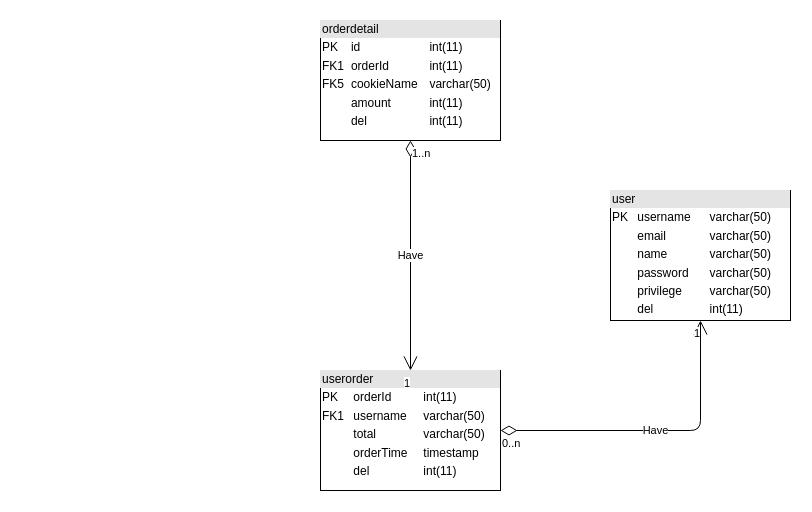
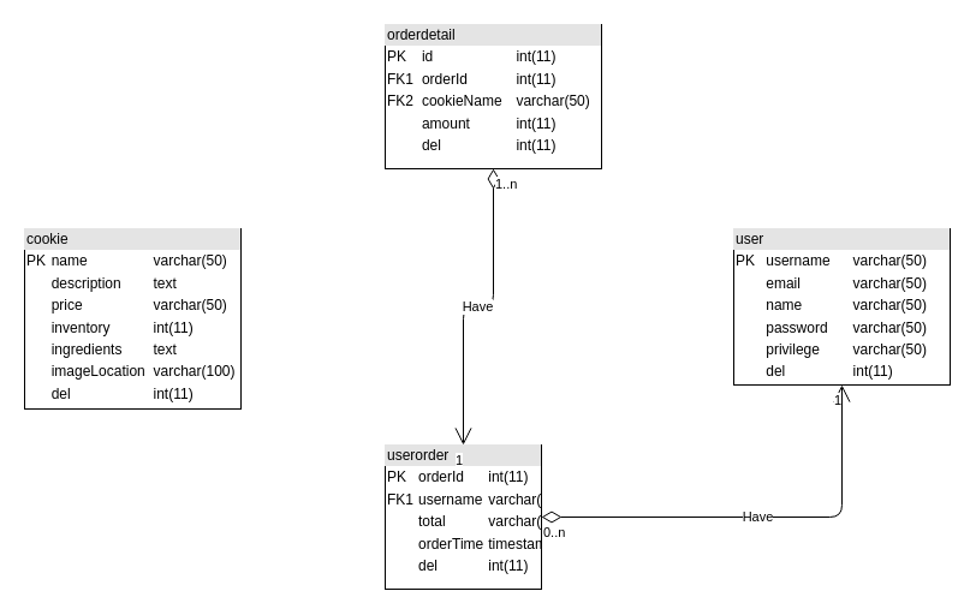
  <mxCell id="0" />
  <mxCell id="1" parent="0" />
- <mxCell id="3" value="&lt;div style=&quot;box-sizing: border-box ; width: 100% ; background: #e4e4e4 ; padding: 2px&quot;&gt;orderdetail&lt;/div&gt;&lt;table style=&quot;width: 100% ; font-size: 1em&quot; cellpadding=&quot;2&quot; cellspacing=&quot;0&quot;&gt;&lt;tbody&gt;&lt;tr&gt;&lt;td&gt;PK&lt;/td&gt;&lt;td&gt;id&lt;/td&gt;&lt;td&gt;int(11)&lt;br&gt;&lt;/td&gt;&lt;/tr&gt;&lt;tr&gt;&lt;td&gt;FK1&lt;/td&gt;&lt;td&gt;orderId&lt;/td&gt;&lt;td&gt;int(11)&lt;br&gt;&lt;/td&gt;&lt;/tr&gt;&lt;tr&gt;&lt;td&gt;FK5&lt;/td&gt;&lt;td&gt;cookieName&lt;/td&gt;&lt;td&gt;varchar(50)&lt;br&gt;&lt;/td&gt;&lt;/tr&gt;&lt;tr&gt;&lt;td&gt;&lt;br&gt;&lt;/td&gt;&lt;td&gt;amount&lt;br&gt;&lt;/td&gt;&lt;td&gt;int(11)&lt;br&gt;&lt;/td&gt;&lt;/tr&gt;&lt;tr&gt;&lt;td&gt;&lt;br&gt;&lt;/td&gt;&lt;td&gt;del&lt;br&gt;&lt;/td&gt;&lt;td&gt;int(11)&lt;br&gt;&lt;/td&gt;&lt;/tr&gt;&lt;/tbody&gt;&lt;/table&gt;" style="verticalAlign=top;align=left;overflow=fill;html=1;" vertex="1" parent="1"><mxGeometry x="320" y="20" width="180" height="120" as="geometry" /></mxCell>
+ <mxCell id="2" value="&lt;div style=&quot;box-sizing: border-box ; width: 100% ; background: #e4e4e4 ; padding: 2px&quot;&gt;cookie&lt;/div&gt;&lt;table style=&quot;width: 100% ; font-size: 1em&quot; cellpadding=&quot;2&quot; cellspacing=&quot;0&quot;&gt;&lt;tbody&gt;&lt;tr&gt;&lt;td&gt;PK&lt;/td&gt;&lt;td&gt;name&lt;/td&gt;&lt;td&gt;varchar(50)&lt;span&gt;&#09;&lt;/span&gt;&lt;/td&gt;&lt;/tr&gt;&lt;tr&gt;&lt;td&gt;&lt;br&gt;&lt;/td&gt;&lt;td&gt;description&lt;/td&gt;&lt;td&gt;text&lt;br&gt;&lt;/td&gt;&lt;/tr&gt;&lt;tr&gt;&lt;td&gt;&lt;/td&gt;&lt;td&gt;price&lt;br&gt;&lt;/td&gt;&lt;td&gt;varchar(50)&lt;br&gt;&lt;/td&gt;&lt;/tr&gt;&lt;tr&gt;&lt;td&gt;&lt;br&gt;&lt;/td&gt;&lt;td&gt;inventory&lt;br&gt;&lt;/td&gt;&lt;td&gt;int(11)&lt;span&gt;&#09;&lt;/span&gt;&lt;br&gt;&lt;/td&gt;&lt;/tr&gt;&lt;tr&gt;&lt;td&gt;&lt;br&gt;&lt;/td&gt;&lt;td&gt;ingredients&lt;br&gt;&lt;/td&gt;&lt;td&gt;text&lt;br&gt;&lt;/td&gt;&lt;/tr&gt;&lt;tr&gt;&lt;td&gt;&lt;br&gt;&lt;/td&gt;&lt;td&gt;imageLocation&lt;/td&gt;&lt;td&gt;varchar(100)&lt;br&gt;&lt;/td&gt;&lt;/tr&gt;&lt;tr&gt;&lt;td&gt;&lt;br&gt;&lt;/td&gt;&lt;td&gt;del&lt;br&gt;&lt;/td&gt;&lt;td&gt;int(11)&lt;span&gt;&#09;&lt;/span&gt;&lt;br&gt;&lt;/td&gt;&lt;/tr&gt;&lt;/tbody&gt;&lt;/table&gt;" style="verticalAlign=top;align=left;overflow=fill;html=1;" vertex="1" parent="1"><mxGeometry x="20" y="190" width="180" height="150" as="geometry" /></mxCell>
+ <mxCell id="3" value="&lt;div style=&quot;box-sizing: border-box ; width: 100% ; background: #e4e4e4 ; padding: 2px&quot;&gt;orderdetail&lt;/div&gt;&lt;table style=&quot;width: 100% ; font-size: 1em&quot; cellpadding=&quot;2&quot; cellspacing=&quot;0&quot;&gt;&lt;tbody&gt;&lt;tr&gt;&lt;td&gt;PK&lt;/td&gt;&lt;td&gt;id&lt;/td&gt;&lt;td&gt;int(11)&lt;br&gt;&lt;/td&gt;&lt;/tr&gt;&lt;tr&gt;&lt;td&gt;FK1&lt;/td&gt;&lt;td&gt;orderId&lt;/td&gt;&lt;td&gt;int(11)&lt;br&gt;&lt;/td&gt;&lt;/tr&gt;&lt;tr&gt;&lt;td&gt;FK2&lt;/td&gt;&lt;td&gt;cookieName&lt;/td&gt;&lt;td&gt;varchar(50)&lt;br&gt;&lt;/td&gt;&lt;/tr&gt;&lt;tr&gt;&lt;td&gt;&lt;br&gt;&lt;/td&gt;&lt;td&gt;amount&lt;br&gt;&lt;/td&gt;&lt;td&gt;int(11)&lt;br&gt;&lt;/td&gt;&lt;/tr&gt;&lt;tr&gt;&lt;td&gt;&lt;br&gt;&lt;/td&gt;&lt;td&gt;del&lt;br&gt;&lt;/td&gt;&lt;td&gt;int(11)&lt;br&gt;&lt;/td&gt;&lt;/tr&gt;&lt;/tbody&gt;&lt;/table&gt;" style="verticalAlign=top;align=left;overflow=fill;html=1;" vertex="1" parent="1"><mxGeometry x="320" y="20" width="180" height="120" as="geometry" /></mxCell>
  <mxCell id="4" value="&lt;div style=&quot;box-sizing: border-box ; width: 100% ; background: #e4e4e4 ; padding: 2px&quot;&gt;user&lt;/div&gt;&lt;table style=&quot;width: 100% ; font-size: 1em&quot; cellpadding=&quot;2&quot; cellspacing=&quot;0&quot;&gt;&lt;tbody&gt;&lt;tr&gt;&lt;td&gt;PK&lt;/td&gt;&lt;td&gt;username&lt;/td&gt;&lt;td&gt;varchar(50)&lt;br&gt;&lt;/td&gt;&lt;/tr&gt;&lt;tr&gt;&lt;td&gt;&lt;br&gt;&lt;/td&gt;&lt;td&gt;email&lt;/td&gt;&lt;td&gt;varchar(50)&lt;br&gt;&lt;/td&gt;&lt;/tr&gt;&lt;tr&gt;&lt;td&gt;&lt;/td&gt;&lt;td&gt;name&lt;/td&gt;&lt;td&gt;varchar(50)&lt;span&gt;&#09;&lt;/span&gt;&lt;br&gt;&lt;/td&gt;&lt;/tr&gt;&lt;tr&gt;&lt;td&gt;&lt;br&gt;&lt;/td&gt;&lt;td&gt;password&lt;br&gt;&lt;/td&gt;&lt;td&gt;varchar(50)&lt;span&gt;&#09;&lt;/span&gt;&lt;br&gt;&lt;/td&gt;&lt;/tr&gt;&lt;tr&gt;&lt;td&gt;&lt;br&gt;&lt;/td&gt;&lt;td&gt;privilege&lt;br&gt;&lt;/td&gt;&lt;td&gt;varchar(50)&lt;span&gt;&#09;&lt;/span&gt;&lt;br&gt;&lt;/td&gt;&lt;/tr&gt;&lt;tr&gt;&lt;td&gt;&lt;br&gt;&lt;/td&gt;&lt;td&gt;del&lt;br&gt;&lt;/td&gt;&lt;td&gt;int(11)&lt;br&gt;&lt;/td&gt;&lt;/tr&gt;&lt;/tbody&gt;&lt;/table&gt;" style="verticalAlign=top;align=left;overflow=fill;html=1;" vertex="1" parent="1"><mxGeometry x="610" y="190" width="180" height="130" as="geometry" /></mxCell>
- <mxCell id="5" value="&lt;div style=&quot;box-sizing: border-box ; width: 100% ; background: #e4e4e4 ; padding: 2px&quot;&gt;userorder&lt;/div&gt;&lt;table style=&quot;width: 100% ; font-size: 1em&quot; cellpadding=&quot;2&quot; cellspacing=&quot;0&quot;&gt;&lt;tbody&gt;&lt;tr&gt;&lt;td&gt;PK&lt;/td&gt;&lt;td&gt;orderId&lt;/td&gt;&lt;td&gt;int(11)&lt;span&gt;&#09;&lt;/span&gt;&lt;/td&gt;&lt;/tr&gt;&lt;tr&gt;&lt;td&gt;FK1&lt;/td&gt;&lt;td&gt;username&lt;/td&gt;&lt;td&gt;varchar(50)&lt;br&gt;&lt;/td&gt;&lt;/tr&gt;&lt;tr&gt;&lt;td&gt;&lt;/td&gt;&lt;td&gt;total&lt;/td&gt;&lt;td&gt;varchar(50)&lt;span&gt;&#09;&lt;/span&gt;&lt;br&gt;&lt;/td&gt;&lt;/tr&gt;&lt;tr&gt;&lt;td&gt;&lt;br&gt;&lt;/td&gt;&lt;td&gt;orderTime&lt;br&gt;&lt;/td&gt;&lt;td&gt;timestamp&lt;br&gt;&lt;/td&gt;&lt;/tr&gt;&lt;tr&gt;&lt;td&gt;&lt;br&gt;&lt;/td&gt;&lt;td&gt;del&lt;/td&gt;&lt;td&gt;int(11)&lt;br&gt;&lt;/td&gt;&lt;/tr&gt;&lt;/tbody&gt;&lt;/table&gt;" style="verticalAlign=top;align=left;overflow=fill;html=1;" vertex="1" parent="1"><mxGeometry x="320" y="370" width="180" height="120" as="geometry" /></mxCell>
+ <mxCell id="5" value="&lt;div style=&quot;box-sizing: border-box ; width: 100% ; background: #e4e4e4 ; padding: 2px&quot;&gt;userorder&lt;/div&gt;&lt;table style=&quot;width: 100% ; font-size: 1em&quot; cellpadding=&quot;2&quot; cellspacing=&quot;0&quot;&gt;&lt;tbody&gt;&lt;tr&gt;&lt;td&gt;PK&lt;/td&gt;&lt;td&gt;orderId&lt;/td&gt;&lt;td&gt;int(11)&lt;span&gt;&#09;&lt;/span&gt;&lt;/td&gt;&lt;/tr&gt;&lt;tr&gt;&lt;td&gt;FK1&lt;/td&gt;&lt;td&gt;username&lt;/td&gt;&lt;td&gt;varchar(50)&lt;br&gt;&lt;/td&gt;&lt;/tr&gt;&lt;tr&gt;&lt;td&gt;&lt;/td&gt;&lt;td&gt;total&lt;/td&gt;&lt;td&gt;varchar(50)&lt;span&gt;&#09;&lt;/span&gt;&lt;br&gt;&lt;/td&gt;&lt;/tr&gt;&lt;tr&gt;&lt;td&gt;&lt;br&gt;&lt;/td&gt;&lt;td&gt;orderTime&lt;br&gt;&lt;/td&gt;&lt;td&gt;timestamp&lt;br&gt;&lt;/td&gt;&lt;/tr&gt;&lt;tr&gt;&lt;td&gt;&lt;br&gt;&lt;/td&gt;&lt;td&gt;del&lt;/td&gt;&lt;td&gt;int(11)&lt;br&gt;&lt;/td&gt;&lt;/tr&gt;&lt;/tbody&gt;&lt;/table&gt;" style="verticalAlign=top;align=left;overflow=fill;html=1;" vertex="1" parent="1"><mxGeometry x="320" y="370" width="130" height="120" as="geometry" /></mxCell>
  <mxCell id="6" value="Have" style="endArrow=open;html=1;endSize=12;startArrow=diamondThin;startSize=14;startFill=0;edgeStyle=orthogonalEdgeStyle;exitX=1;exitY=0.5;exitDx=0;exitDy=0;entryX=0.5;entryY=1;entryDx=0;entryDy=0;" edge="1" parent="1" source="5" target="4"><mxGeometry relative="1" as="geometry"><mxPoint x="550" y="380" as="sourcePoint" /><mxPoint x="710" y="380" as="targetPoint" /></mxGeometry></mxCell>
  <mxCell id="7" value="0..n" style="edgeLabel;resizable=0;html=1;align=left;verticalAlign=top;" connectable="0" vertex="1" parent="6"><mxGeometry x="-1" relative="1" as="geometry" /></mxCell>
  <mxCell id="8" value="1" style="edgeLabel;resizable=0;html=1;align=right;verticalAlign=top;" connectable="0" vertex="1" parent="6"><mxGeometry x="1" relative="1" as="geometry" /></mxCell>
  <mxCell id="9" value="Have" style="endArrow=open;html=1;endSize=12;startArrow=diamondThin;startSize=14;startFill=0;edgeStyle=orthogonalEdgeStyle;exitX=0.5;exitY=1;exitDx=0;exitDy=0;entryX=0.5;entryY=0;entryDx=0;entryDy=0;" edge="1" parent="1" source="3" target="5"><mxGeometry relative="1" as="geometry"><mxPoint x="360" y="250" as="sourcePoint" /><mxPoint x="520" y="250" as="targetPoint" /></mxGeometry></mxCell>
  <mxCell id="10" value="1..n" style="edgeLabel;resizable=0;html=1;align=left;verticalAlign=top;" connectable="0" vertex="1" parent="9"><mxGeometry x="-1" relative="1" as="geometry" /></mxCell>
  <mxCell id="11" value="1" style="edgeLabel;resizable=0;html=1;align=right;verticalAlign=top;" connectable="0" vertex="1" parent="9"><mxGeometry x="1" relative="1" as="geometry" /></mxCell>
